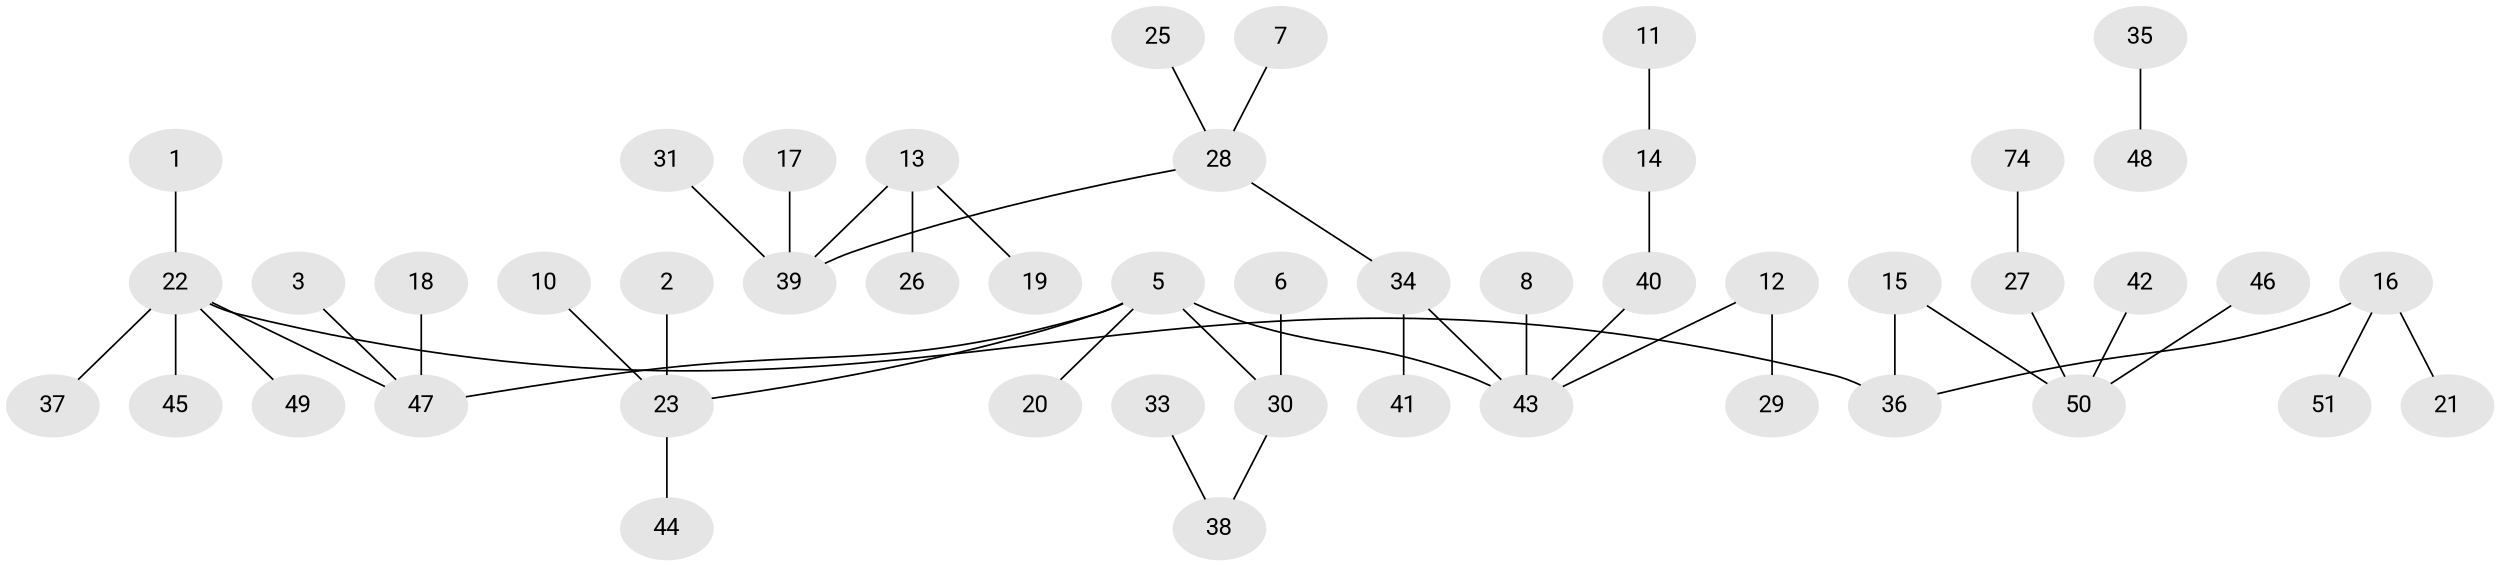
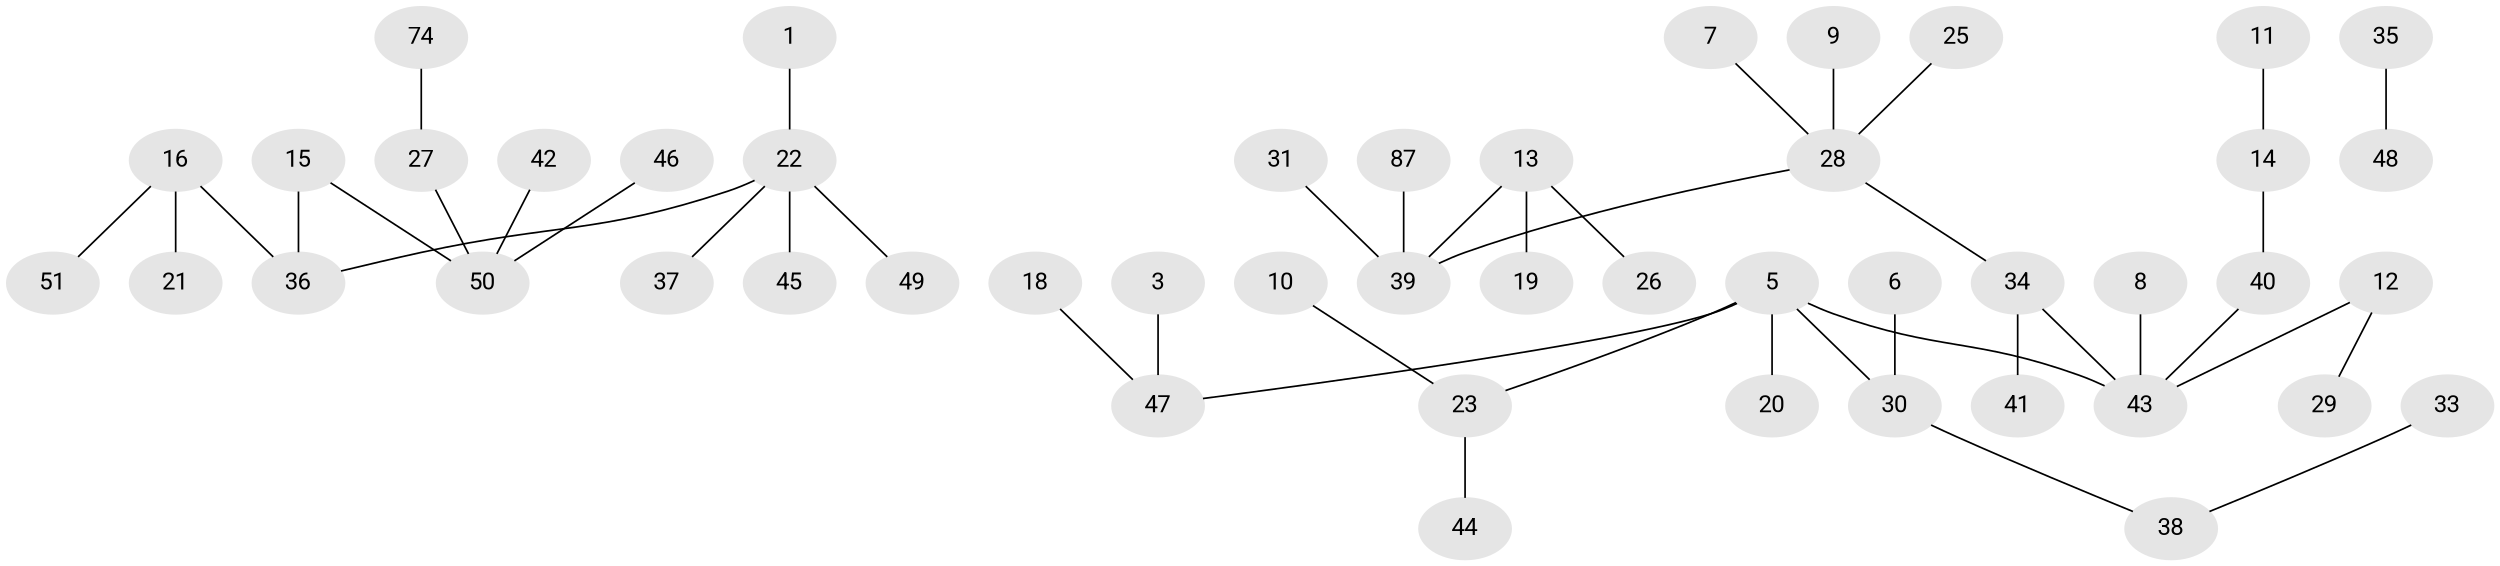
  graph {
    fontname=Roboto
    node [color=gray90 fontname=Roboto style=filled]
    edge [fontname=Roboto weight=1.0]
    1
    22
    47
    36
    37
    45
    49
-   2
    23
    44
    3
    5
    43
    20
    30
    38
    6
    7
    28
    39
    34
    8
+   9
    10
    11
    14
    40
    12
    29
    13
    19
    26
    15
    50
    16
    21
    51
-   17
+   17 [label=87]
    18
    n40 [label=74]
    27
    25
    41
    31
    33
    35
    48
    42
    46
    1 -- 22
-   22 -- 47
    22 -- 36
    22 -- 37
    22 -- 45
    22 -- 49
-   2 -- 23
    23 -- 44
    3 -- 47
    5 -- 47
    5 -- 23
    5 -- 43
    5 -- 20
    5 -- 30
    30 -- 38
    6 -- 30
    7 -- 28
    28 -- 39
    28 -- 34
    34 -- 43
    34 -- 41
    8 -- 43
+   9 -- 28
    10 -- 23
    11 -- 14
    14 -- 40
    40 -- 43
    12 -- 43
    12 -- 29
    13 -- 39
    13 -- 19
    13 -- 26
    15 -- 36
    15 -- 50
    16 -- 36
    16 -- 21
    16 -- 51
    17 -- 39
    18 -- 47
    n40 -- 27
    27 -- 50
    25 -- 28
    31 -- 39
    33 -- 38
    35 -- 48
    42 -- 50
    46 -- 50
  }
